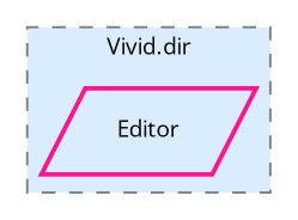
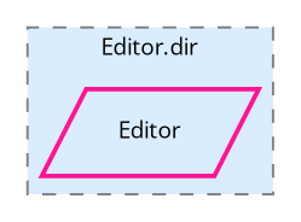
  digraph {
    compound=true
    rankdir=LR
    fontname="Open Sans"
    n1 [color=deeppink fillcolor="#daedff" fontname="Open Sans" fontsize=10 height=0.2 label=Editor shape=parallelogram style="filled,bold" width=0.4]
    subgraph cluster_1 {
      bgcolor="#daedff"
      fontsize=10
-     label="Vivid.dir"
+     label="Editor.dir"
      pencolor=grey50
      style="filled,dashed"
      n1
    }
  }
